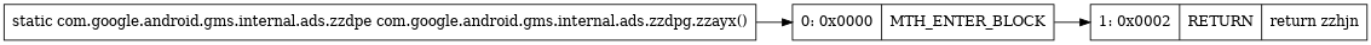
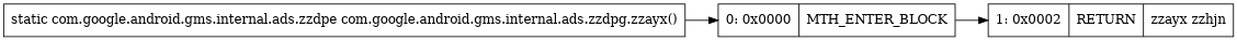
  digraph {
    rankdir=LR
    node [shape=record]
    n1 [label="{0\:\ 0x0000|MTH_ENTER_BLOCK\l}"]
-   n2 [label="{1\:\ 0x0002|RETURN\l|return zzhjn\l}"]
+   n2 [label="{1\:\ 0x0002|RETURN\l|zzayx zzhjn\l}"]
    n3 [label="{static com.google.android.gms.internal.ads.zzdpe com.google.android.gms.internal.ads.zzdpg.zzayx() }"]
    n1 -> n2
    n3 -> n1
  }
